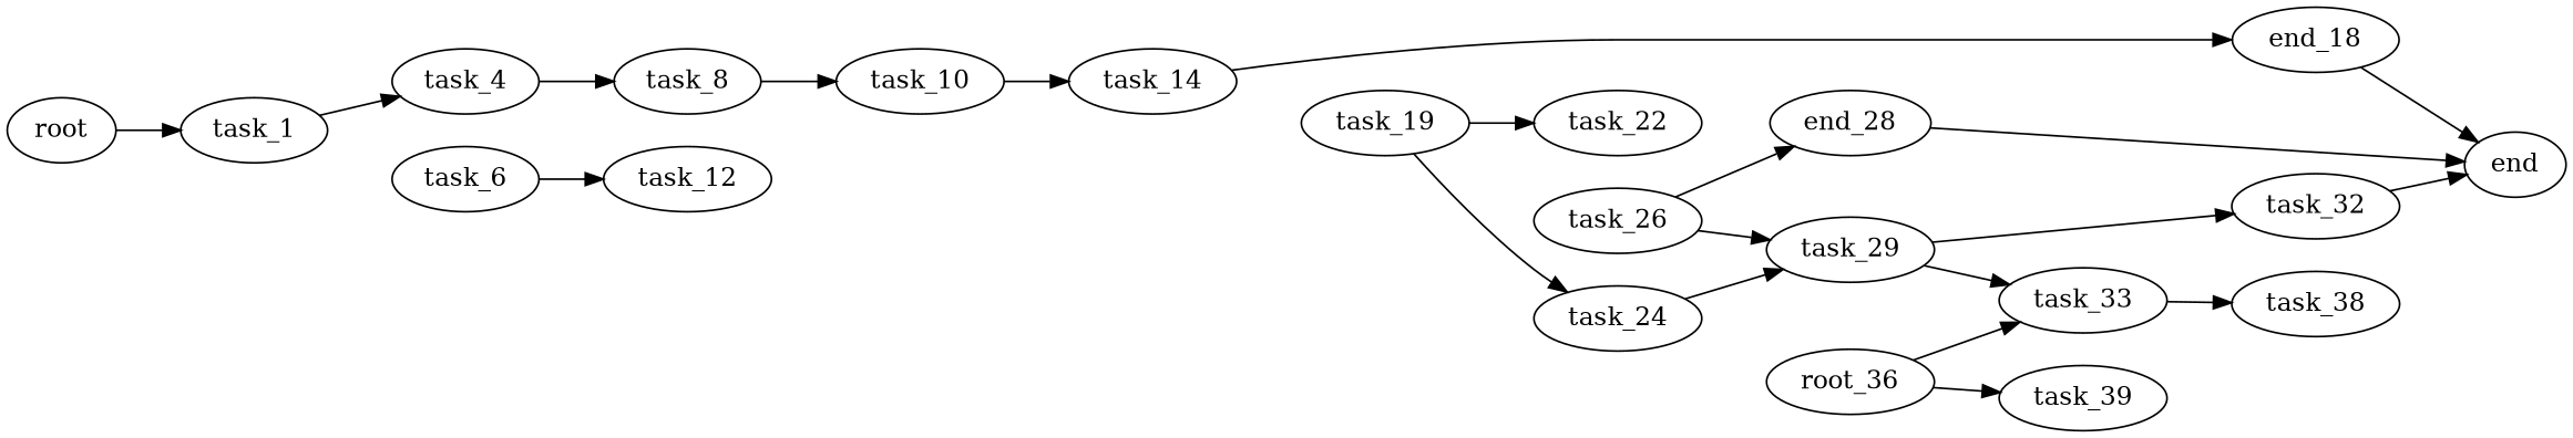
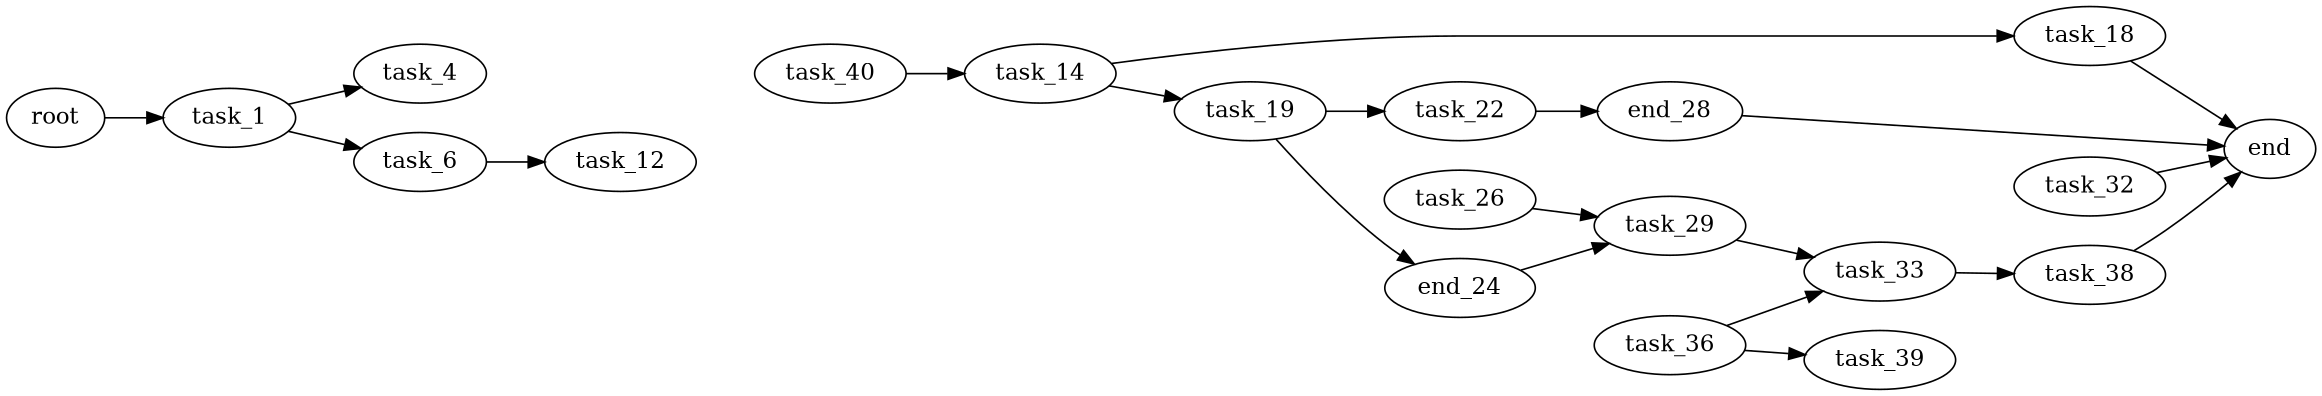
  digraph {
    rankdir=LR
    root
    task_1
    task_4
    task_6
-   task_8
    task_12
-   task_10
+   task_10 [label=task_40]
    task_14
-   task_18 [label=end_18]
+   task_18
    task_19
    end
    task_22
-   task_24
+   task_24 [label=end_24]
    n14 [label=end_28]
    task_29
    task_26
    task_32
    task_33
    task_38
-   task_36 [label=root_36]
+   task_36
    task_39
    root -> task_1
    task_1 -> task_4
-   task_4 -> task_8
+   task_1 -> task_6
    task_6 -> task_12
-   task_8 -> task_10
    task_10 -> task_14
    task_14 -> task_18
+   task_14 -> task_19
    task_18 -> end
    task_19 -> task_22
    task_19 -> task_24
-   task_26 -> n14
+   task_22 -> n14
    task_24 -> task_29
    n14 -> end
-   task_29 -> task_32
    task_29 -> task_33
    task_26 -> task_29
    task_32 -> end
    task_33 -> task_38
+   task_38 -> end
    task_36 -> task_33
    task_36 -> task_39
  }
